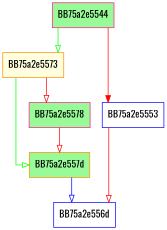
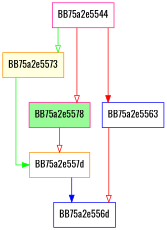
  digraph {
    fontname=Oswald
    splines=ortho
    node [color=darkorange fillcolor=palegreen fontname=Oswald shape=box style=filled]
    edge [arrowhead=onormal color=red fontname=Oswald]
    BB75a2e5573 [fillcolor=lightyellow]
-   BB75a2e5544 [color=deeppink]
-   BB75a2e5563 [color=blue fillcolor=white label=BB75a2e5553]
-   BB75a2e557d
+   BB75a2e5544 [color=deeppink fillcolor=white]
+   BB75a2e5563 [color=blue fillcolor=white]
+   BB75a2e557d [fillcolor=white]
    BB75a2e5578 [color=deeppink]
    BB75a2e556d [color=blue fillcolor=white]
-   BB75a2e5573 -> BB75a2e557d [color=green]
-   BB75a2e5573 -> BB75a2e5578
+   BB75a2e5573 -> BB75a2e557d [arrowhead=normal color=green]
+   BB75a2e5544 -> BB75a2e5578
    BB75a2e5544 -> BB75a2e5573 [color=green]
    BB75a2e5544 -> BB75a2e5563 [arrowhead=normal]
    BB75a2e5563 -> BB75a2e556d
-   BB75a2e557d -> BB75a2e556d [color=blue]
+   BB75a2e557d -> BB75a2e556d [arrowhead=normal color=blue]
    BB75a2e5578 -> BB75a2e557d
  }
